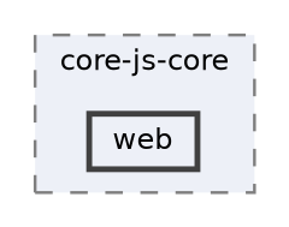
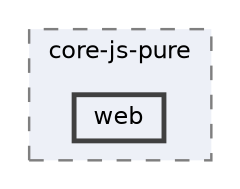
  digraph {
    compound=true
    n1 [color=grey25 fillcolor="#edf0f7" fontname=Helvetica fontsize=10 height=0.2 label=web shape=box style="filled,bold" width=0.4]
    subgraph cluster_1 {
      bgcolor="#edf0f7"
      fontname=Helvetica
      fontsize=10
-     label="core-js-core"
+     label="core-js-pure"
      pencolor=grey50
      style="filled,dashed"
      n1
    }
  }
